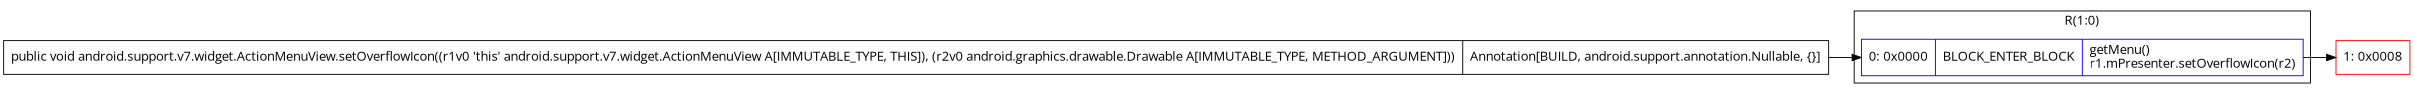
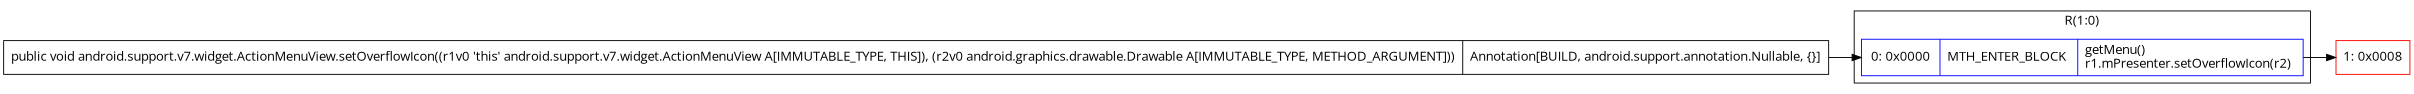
  digraph {
    rankdir=LR
    fontname="Open Sans"
    node [shape=record fontname="Open Sans"]
    edge [fontname="Open Sans"]
-   n1 [color=blue label="{0\:\ 0x0000|BLOCK_ENTER_BLOCK\l|getMenu()\lr1.mPresenter.setOverflowIcon(r2)\l}"]
+   n1 [color=blue label="{0\:\ 0x0000|MTH_ENTER_BLOCK\l|getMenu()\lr1.mPresenter.setOverflowIcon(r2)\l}"]
    n2 [color=red label="{1\:\ 0x0008}"]
    n3 [label="{public void android.support.v7.widget.ActionMenuView.setOverflowIcon((r1v0 'this' android.support.v7.widget.ActionMenuView A[IMMUTABLE_TYPE, THIS]), (r2v0 android.graphics.drawable.Drawable A[IMMUTABLE_TYPE, METHOD_ARGUMENT]))  | Annotation[BUILD, android.support.annotation.Nullable, \{\}]\l}"]
    subgraph cluster_1 {
      label="R(1:0)"
      n1
    }
    n1 -> n2
    n3 -> n1
  }
